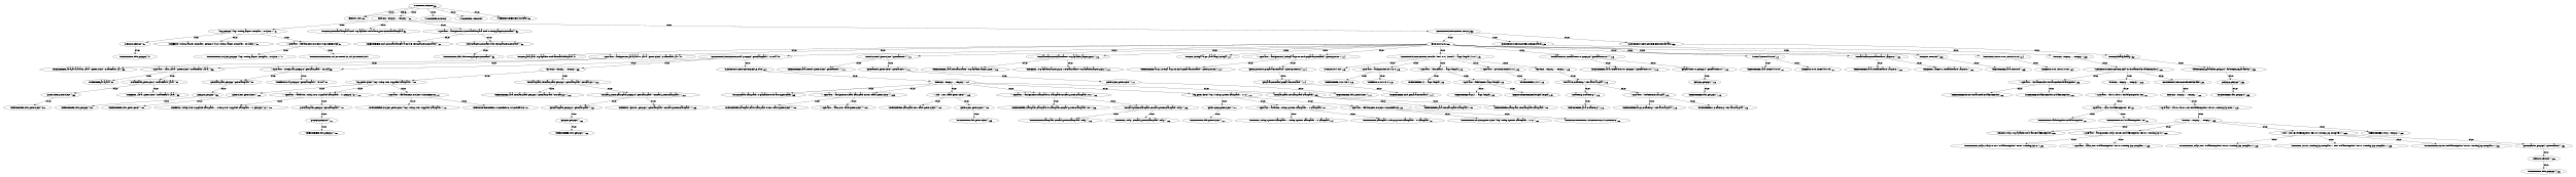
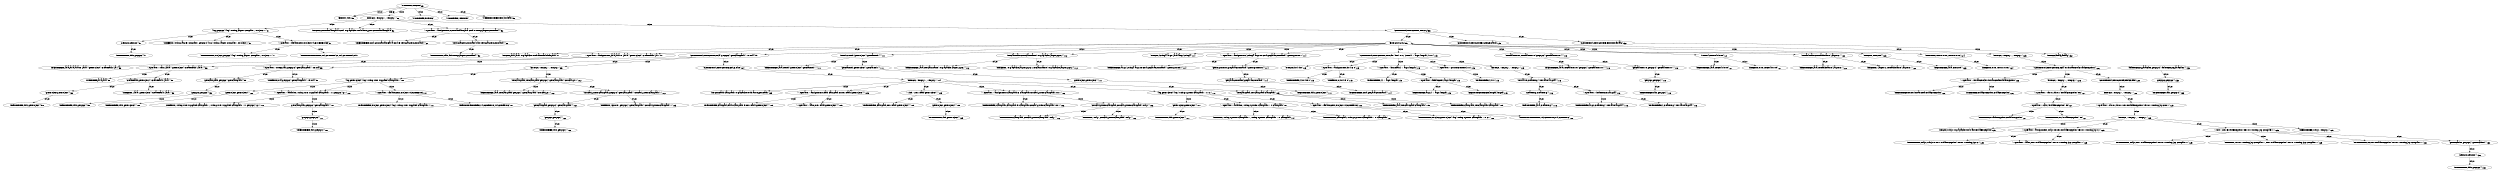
  digraph {
    n1 [label=<(METHOD,execute)<SUB>89</SUB>>]
    n2 [label=<(PARAM,this)<SUB>89</SUB>>]
    n3 [label=<(BLOCK,&lt;empty&gt;,&lt;empty&gt;)<SUB>90</SUB>>]
    n4 [label=<(MODIFIER,PUBLIC)>]
    n5 [label=<(MODIFIER,VIRTUAL)>]
    n6 [label=<(METHOD_RETURN,boolean)<SUB>89</SUB>>]
    n7 [label=<(log,getJspc().log(&quot;Using jasper compiler&quot;, Project....)<SUB>91</SUB>>]
    n8 [label=<(LOCAL,CommandlineJava cmd: org.apache.tools.ant.types.CommandlineJava)<SUB>92</SUB>>]
    n9 [label=<(&lt;operator&gt;.assignment,CommandlineJava cmd = setupJasperCommand())<SUB>92</SUB>>]
    n10 [label=<(CONTROL_STRUCTURE,TRY,try)<SUB>95</SUB>>]
    n11 [label=<(getJspc,getJspc())<SUB>91</SUB>>]
    n12 [label=<(LITERAL,&quot;Using jasper compiler&quot;,getJspc().log(&quot;Using jasper compiler&quot;, Project....)<SUB>91</SUB>>]
    n13 [label=<(&lt;operator&gt;.fieldAccess,Project.MSG_VERBOSE)<SUB>91</SUB>>]
    n14 [label=<(IDENTIFIER,cmd,CommandlineJava cmd = setupJasperCommand())<SUB>92</SUB>>]
    n15 [label=<(setupJasperCommand,this.setupJasperCommand())<SUB>92</SUB>>]
    n16 [label=<(BLOCK,try,try)<SUB>95</SUB>>]
    n17 [label=<(CONTROL_STRUCTURE,CATCH,catch)<SUB>125</SUB>>]
    n18 [label=<(CONTROL_STRUCTURE,FINALLY,finally)<SUB>132</SUB>>]
    n19 [label=<(IDENTIFIER,this,getJspc())<SUB>91</SUB>>]
    n20 [label=<(IDENTIFIER,Project,getJspc().log(&quot;Using jasper compiler&quot;, Project....)<SUB>91</SUB>>]
    n21 [label=<(FIELD_IDENTIFIER,MSG_VERBOSE,MSG_VERBOSE)<SUB>91</SUB>>]
    n22 [label=<(IDENTIFIER,this,this.setupJasperCommand())<SUB>92</SUB>>]
    n23 [label=<(LOCAL,Java java: org.apache.tools.ant.taskdefs.Java)<SUB>98</SUB>>]
    n24 [label=<(&lt;operator&gt;.assignment,Java java = (Java) (getProject().createTask(&quot;ja...)<SUB>98</SUB>>]
    n25 [label=<(CONTROL_STRUCTURE,IF,if (getJspc().getClasspath() != null))<SUB>99</SUB>>]
    n26 [label=<(setDir,setDir(getProject().getBaseDir()))<SUB>111</SUB>>]
    n27 [label=<(setClassname,setClassname(&quot;org.apache.jasper.JspC&quot;))<SUB>112</SUB>>]
    n28 [label=<(LOCAL,String[] args: java.lang.String[])<SUB>114</SUB>>]
    n29 [label=<(&lt;operator&gt;.assignment,String[] args = cmd.getJavaCommand().getArgumen...)<SUB>114</SUB>>]
    n30 [label=<(CONTROL_STRUCTURE,FOR,for (int i = 0; Some(i &lt; args.length); i++))<SUB>115</SUB>>]
    n31 [label=<(setFailonerror,setFailonerror(getJspc().getFailonerror()))<SUB>118</SUB>>]
    n32 [label=<(setFork,setFork(true))<SUB>121</SUB>>]
    n33 [label=<(setTaskName,setTaskName(&quot;jasperc&quot;))<SUB>122</SUB>>]
    n34 [label=<(execute,execute())<SUB>123</SUB>>]
    n35 [label=<(RETURN,return true;,return true;)<SUB>124</SUB>>]
    n36 [label=<(BLOCK,&lt;empty&gt;,&lt;empty&gt;)<SUB>125</SUB>>]
    n37 [label=<(BLOCK,finally,finally)<SUB>132</SUB>>]
    n38 [label=<(IDENTIFIER,java,Java java = (Java) (getProject().createTask(&quot;ja...)<SUB>98</SUB>>]
    n39 [label=<(&lt;operator&gt;.cast,(Java) (getProject().createTask(&quot;java&quot;)))<SUB>98</SUB>>]
    n40 [label=<(&lt;operator&gt;.notEquals,getJspc().getClasspath() != null)<SUB>99</SUB>>]
    n41 [label=<(BLOCK,&lt;empty&gt;,&lt;empty&gt;)<SUB>99</SUB>>]
    n42 [label=<(CONTROL_STRUCTURE,ELSE,else)<SUB>104</SUB>>]
    n43 [label=<(IDENTIFIER,java,setDir(getProject().getBaseDir()))<SUB>111</SUB>>]
    n44 [label=<(getBaseDir,getProject().getBaseDir())<SUB>111</SUB>>]
    n45 [label=<(IDENTIFIER,java,setClassname(&quot;org.apache.jasper.JspC&quot;))<SUB>112</SUB>>]
    n46 [label=<(LITERAL,&quot;org.apache.jasper.JspC&quot;,setClassname(&quot;org.apache.jasper.JspC&quot;))<SUB>112</SUB>>]
    n47 [label=<(IDENTIFIER,args,String[] args = cmd.getJavaCommand().getArgumen...)<SUB>114</SUB>>]
    n48 [label=<(getArguments,getJavaCommand().getArguments())<SUB>114</SUB>>]
    n49 [label=<(LOCAL,int i: int)<SUB>115</SUB>>]
    n50 [label=<(&lt;operator&gt;.assignment,int i = 0)<SUB>115</SUB>>]
    n51 [label=<(&lt;operator&gt;.lessThan,i &lt; args.length)<SUB>115</SUB>>]
    n52 [label=<(&lt;operator&gt;.postIncrement,i++)<SUB>115</SUB>>]
    n53 [label=<(BLOCK,&lt;empty&gt;,&lt;empty&gt;)<SUB>115</SUB>>]
    n54 [label=<(IDENTIFIER,java,setFailonerror(getJspc().getFailonerror()))<SUB>118</SUB>>]
    n55 [label=<(getFailonerror,getJspc().getFailonerror())<SUB>118</SUB>>]
    n56 [label=<(IDENTIFIER,java,setFork(true))<SUB>121</SUB>>]
    n57 [label=<(LITERAL,true,setFork(true))<SUB>121</SUB>>]
    n58 [label=<(IDENTIFIER,java,setTaskName(&quot;jasperc&quot;))<SUB>122</SUB>>]
    n59 [label=<(LITERAL,&quot;jasperc&quot;,setTaskName(&quot;jasperc&quot;))<SUB>122</SUB>>]
    n60 [label=<(IDENTIFIER,java,execute())<SUB>123</SUB>>]
    n61 [label=<(LITERAL,true,return true;)<SUB>124</SUB>>]
    n62 [label=<(TYPE_REF,Java,Java)<SUB>98</SUB>>]
    n63 [label=<(createTask,getProject().createTask(&quot;java&quot;))<SUB>98</SUB>>]
    n64 [label=<(getProject,getProject())<SUB>98</SUB>>]
    n65 [label=<(LITERAL,&quot;java&quot;,getProject().createTask(&quot;java&quot;))<SUB>98</SUB>>]
    n66 [label=<(IDENTIFIER,this,getProject())<SUB>98</SUB>>]
    n67 [label=<(getClasspath,getJspc().getClasspath())<SUB>99</SUB>>]
    n68 [label=<(LITERAL,null,getJspc().getClasspath() != null)<SUB>99</SUB>>]
    n69 [label=<(log,getProject().log(&quot;using user supplied classpath...)<SUB>100</SUB>>]
    n70 [label=<(setClasspath,setClasspath(getJspc().getClasspath().concatSys...)<SUB>102</SUB>>]
    n71 [label=<(BLOCK,&lt;empty&gt;,&lt;empty&gt;)<SUB>104</SUB>>]
    n72 [label=<(getJspc,getJspc())<SUB>99</SUB>>]
    n73 [label=<(IDENTIFIER,this,getJspc())<SUB>99</SUB>>]
    n74 [label=<(getProject,getProject())<SUB>100</SUB>>]
    n75 [label=<(&lt;operator&gt;.addition,&quot;using user supplied classpath: &quot; + getJspc().g...)<SUB>100</SUB>>]
    n76 [label=<(&lt;operator&gt;.fieldAccess,Project.MSG_DEBUG)<SUB>101</SUB>>]
    n77 [label=<(IDENTIFIER,java,setClasspath(getJspc().getClasspath().concatSys...)<SUB>102</SUB>>]
    n78 [label=<(concatSystemClasspath,getJspc().getClasspath().concatSystemClasspath(...)<SUB>102</SUB>>]
    n79 [label=<(IDENTIFIER,this,getProject())<SUB>100</SUB>>]
    n80 [label=<(LITERAL,&quot;using user supplied classpath: &quot;,&quot;using user supplied classpath: &quot; + getJspc().g...)<SUB>100</SUB>>]
    n81 [label=<(getClasspath,getJspc().getClasspath())<SUB>101</SUB>>]
    n82 [label=<(IDENTIFIER,Project,getProject().log(&quot;using user supplied classpath...)<SUB>101</SUB>>]
    n83 [label=<(FIELD_IDENTIFIER,MSG_DEBUG,MSG_DEBUG)<SUB>101</SUB>>]
    n84 [label=<(getJspc,getJspc())<SUB>101</SUB>>]
    n85 [label=<(IDENTIFIER,this,getJspc())<SUB>101</SUB>>]
    n86 [label=<(getClasspath,getJspc().getClasspath())<SUB>102</SUB>>]
    n87 [label=<(LITERAL,&quot;ignore&quot;,getJspc().getClasspath().concatSystemClasspath(...)<SUB>103</SUB>>]
    n88 [label=<(getJspc,getJspc())<SUB>102</SUB>>]
    n89 [label=<(IDENTIFIER,this,getJspc())<SUB>102</SUB>>]
    n90 [label=<(LOCAL,Path classpath: org.apache.tools.ant.types.Path)<SUB>105</SUB>>]
    n91 [label=<(&lt;operator&gt;.assignment,Path classpath = new Path(getProject()))<SUB>105</SUB>>]
    n92 [label=<(&lt;init&gt;,new Path(getProject()))<SUB>105</SUB>>]
    n93 [label=<(&lt;operator&gt;.assignment,classpath = classpath.concatSystemClasspath(&quot;on...)<SUB>106</SUB>>]
    n94 [label=<(log,getProject().log(&quot;using system classpath: &quot; + c...)<SUB>107</SUB>>]
    n95 [label=<(setClasspath,setClasspath(classpath))<SUB>109</SUB>>]
    n96 [label=<(IDENTIFIER,classpath,Path classpath = new Path(getProject()))<SUB>105</SUB>>]
    n97 [label=<(&lt;operator&gt;.alloc,new Path(getProject()))<SUB>105</SUB>>]
    n98 [label=<(IDENTIFIER,classpath,new Path(getProject()))<SUB>105</SUB>>]
    n99 [label=<(getProject,getProject())<SUB>105</SUB>>]
    n100 [label=<(IDENTIFIER,classpath,classpath = classpath.concatSystemClasspath(&quot;on...)<SUB>106</SUB>>]
    n101 [label=<(concatSystemClasspath,concatSystemClasspath(&quot;only&quot;))<SUB>106</SUB>>]
    n102 [label=<(getProject,getProject())<SUB>107</SUB>>]
    n103 [label=<(&lt;operator&gt;.addition,&quot;using system classpath: &quot; + classpath)<SUB>107</SUB>>]
    n104 [label=<(&lt;operator&gt;.fieldAccess,Project.MSG_DEBUG)<SUB>108</SUB>>]
    n105 [label=<(IDENTIFIER,java,setClasspath(classpath))<SUB>109</SUB>>]
    n106 [label=<(IDENTIFIER,classpath,setClasspath(classpath))<SUB>109</SUB>>]
    n107 [label=<(IDENTIFIER,this,getProject())<SUB>105</SUB>>]
    n108 [label=<(IDENTIFIER,classpath,concatSystemClasspath(&quot;only&quot;))<SUB>106</SUB>>]
    n109 [label=<(LITERAL,&quot;only&quot;,concatSystemClasspath(&quot;only&quot;))<SUB>106</SUB>>]
    n110 [label=<(IDENTIFIER,this,getProject())<SUB>107</SUB>>]
    n111 [label=<(LITERAL,&quot;using system classpath: &quot;,&quot;using system classpath: &quot; + classpath)<SUB>107</SUB>>]
    n112 [label=<(IDENTIFIER,classpath,&quot;using system classpath: &quot; + classpath)<SUB>107</SUB>>]
    n113 [label=<(IDENTIFIER,Project,getProject().log(&quot;using system classpath: &quot; + c...)<SUB>108</SUB>>]
    n114 [label=<(FIELD_IDENTIFIER,MSG_DEBUG,MSG_DEBUG)<SUB>108</SUB>>]
    n115 [label=<(getProject,getProject())<SUB>111</SUB>>]
    n116 [label=<(IDENTIFIER,this,getProject())<SUB>111</SUB>>]
    n117 [label=<(getJavaCommand,getJavaCommand())<SUB>114</SUB>>]
    n118 [label=<(IDENTIFIER,cmd,getJavaCommand())<SUB>114</SUB>>]
    n119 [label=<(IDENTIFIER,i,int i = 0)<SUB>115</SUB>>]
    n120 [label=<(LITERAL,0,int i = 0)<SUB>115</SUB>>]
    n121 [label=<(IDENTIFIER,i,i &lt; args.length)<SUB>115</SUB>>]
    n122 [label=<(&lt;operator&gt;.fieldAccess,args.length)<SUB>115</SUB>>]
    n123 [label=<(IDENTIFIER,i,i++)<SUB>115</SUB>>]
    n124 [label=<(setValue,createArg().setValue(args[i]))<SUB>116</SUB>>]
    n125 [label=<(IDENTIFIER,args,i &lt; args.length)<SUB>115</SUB>>]
    n126 [label=<(FIELD_IDENTIFIER,length,length)<SUB>115</SUB>>]
    n127 [label=<(createArg,createArg())<SUB>116</SUB>>]
    n128 [label=<(&lt;operator&gt;.indexAccess,args[i])<SUB>116</SUB>>]
    n129 [label=<(IDENTIFIER,java,createArg())<SUB>116</SUB>>]
    n130 [label=<(IDENTIFIER,args,createArg().setValue(args[i]))<SUB>116</SUB>>]
    n131 [label=<(IDENTIFIER,i,createArg().setValue(args[i]))<SUB>116</SUB>>]
    n132 [label=<(getJspc,getJspc())<SUB>118</SUB>>]
    n133 [label=<(IDENTIFIER,this,getJspc())<SUB>118</SUB>>]
    n134 [label=<(CONTROL_STRUCTURE,IF,if (ex instanceof BuildException))<SUB>126</SUB>>]
    n135 [label=<(&lt;operator&gt;.instanceOf,ex instanceof BuildException)<SUB>126</SUB>>]
    n136 [label=<(BLOCK,&lt;empty&gt;,&lt;empty&gt;)<SUB>126</SUB>>]
    n137 [label=<(CONTROL_STRUCTURE,ELSE,else)<SUB>128</SUB>>]
    n138 [label=<(IDENTIFIER,ex,ex instanceof BuildException)<SUB>126</SUB>>]
    n139 [label=<(TYPE_REF,BuildException,BuildException)<SUB>126</SUB>>]
    n140 [label=<(&lt;operator&gt;.throw,throw (BuildException) ex;)<SUB>127</SUB>>]
    n141 [label=<(BLOCK,&lt;empty&gt;,&lt;empty&gt;)<SUB>128</SUB>>]
    n142 [label=<(&lt;operator&gt;.cast,(BuildException) ex)<SUB>127</SUB>>]
    n143 [label=<(TYPE_REF,BuildException,BuildException)<SUB>127</SUB>>]
    n144 [label=<(IDENTIFIER,ex,(BuildException) ex)<SUB>127</SUB>>]
    n145 [label=<(&lt;operator&gt;.throw,throw new BuildException(&quot;Error running jsp com...)<SUB>129</SUB>>]
    n146 [label=<(BLOCK,&lt;empty&gt;,&lt;empty&gt;)<SUB>129</SUB>>]
    n147 [label=<(LOCAL,$obj0: org.apache.tools.ant.BuildException)<SUB>125</SUB>>]
    n148 [label=<(&lt;operator&gt;.assignment,$obj0 = new BuildException(&quot;Error running jsp c...)<SUB>129</SUB>>]
    n149 [label=<(&lt;init&gt;,new BuildException(&quot;Error running jsp compiler:...)<SUB>129</SUB>>]
    n150 [label=<(IDENTIFIER,$obj0,&lt;empty&gt;)<SUB>129</SUB>>]
    n151 [label=<(IDENTIFIER,$obj0,$obj0 = new BuildException(&quot;Error running jsp c...)<SUB>129</SUB>>]
    n152 [label=<(&lt;operator&gt;.alloc,new BuildException(&quot;Error running jsp compiler:...)<SUB>129</SUB>>]
    n153 [label=<(IDENTIFIER,$obj0,new BuildException(&quot;Error running jsp compiler:...)<SUB>129</SUB>>]
    n154 [label=<(LITERAL,&quot;Error running jsp compiler: &quot;,new BuildException(&quot;Error running jsp compiler:...)<SUB>129</SUB>>]
    n155 [label=<(IDENTIFIER,ex,new BuildException(&quot;Error running jsp compiler:...)<SUB>130</SUB>>]
    n156 [label=<(getLocation,getJspc().getLocation())<SUB>130</SUB>>]
    n157 [label=<(getJspc,getJspc())<SUB>130</SUB>>]
    n158 [label=<(IDENTIFIER,this,getJspc())<SUB>130</SUB>>]
    n159 [label=<(deleteEmptyJavaFiles,getJspc().deleteEmptyJavaFiles())<SUB>133</SUB>>]
    n160 [label=<(getJspc,getJspc())<SUB>133</SUB>>]
    n161 [label=<(IDENTIFIER,this,getJspc())<SUB>133</SUB>>]
    n1 -> n2 [label="AST: "]
    n1 -> n2 [label="DDG: "]
    n1 -> n3 [label="AST: "]
    n1 -> n4 [label="AST: "]
    n1 -> n5 [label="AST: "]
    n1 -> n6 [label="AST: "]
    n3 -> n7 [label="AST: "]
    n3 -> n8 [label="AST: "]
    n3 -> n9 [label="AST: "]
    n3 -> n10 [label="AST: "]
    n7 -> n11 [label="AST: "]
    n7 -> n12 [label="AST: "]
    n7 -> n13 [label="AST: "]
    n9 -> n14 [label="AST: "]
    n9 -> n15 [label="AST: "]
    n10 -> n16 [label="AST: "]
    n10 -> n17 [label="AST: "]
    n10 -> n18 [label="AST: "]
    n11 -> n19 [label="AST: "]
    n13 -> n20 [label="AST: "]
    n13 -> n21 [label="AST: "]
    n15 -> n22 [label="AST: "]
    n16 -> n23 [label="AST: "]
    n16 -> n24 [label="AST: "]
    n16 -> n25 [label="AST: "]
    n16 -> n26 [label="AST: "]
    n16 -> n27 [label="AST: "]
    n16 -> n28 [label="AST: "]
    n16 -> n29 [label="AST: "]
    n16 -> n30 [label="AST: "]
-   n16 -> n31 [label="AST: "]
+   n31 -> n16 [label="AST: "]
    n16 -> n32 [label="AST: "]
    n16 -> n33 [label="AST: "]
    n16 -> n34 [label="AST: "]
    n16 -> n35 [label="AST: "]
    n17 -> n36 [label="AST: "]
    n18 -> n37 [label="AST: "]
    n24 -> n38 [label="AST: "]
    n24 -> n39 [label="AST: "]
    n25 -> n40 [label="AST: "]
    n25 -> n41 [label="AST: "]
    n25 -> n42 [label="AST: "]
    n26 -> n43 [label="AST: "]
    n26 -> n44 [label="AST: "]
    n27 -> n45 [label="AST: "]
    n27 -> n46 [label="AST: "]
    n29 -> n47 [label="AST: "]
    n29 -> n48 [label="AST: "]
    n30 -> n49 [label="AST: "]
    n30 -> n50 [label="AST: "]
    n30 -> n51 [label="AST: "]
    n30 -> n52 [label="AST: "]
    n30 -> n53 [label="AST: "]
    n31 -> n54 [label="AST: "]
    n31 -> n55 [label="AST: "]
    n32 -> n56 [label="AST: "]
    n32 -> n57 [label="AST: "]
    n33 -> n58 [label="AST: "]
    n33 -> n59 [label="AST: "]
    n34 -> n60 [label="AST: "]
    n35 -> n61 [label="AST: "]
    n36 -> n134 [label="AST: "]
-   n37 -> n159 [label="AST: "]
    n39 -> n62 [label="AST: "]
    n39 -> n63 [label="AST: "]
    n40 -> n67 [label="AST: "]
    n40 -> n68 [label="AST: "]
    n41 -> n69 [label="AST: "]
    n41 -> n70 [label="AST: "]
    n42 -> n71 [label="AST: "]
    n44 -> n115 [label="AST: "]
    n48 -> n117 [label="AST: "]
    n50 -> n119 [label="AST: "]
    n50 -> n120 [label="AST: "]
    n51 -> n121 [label="AST: "]
    n51 -> n122 [label="AST: "]
    n52 -> n123 [label="AST: "]
    n53 -> n124 [label="AST: "]
    n55 -> n132 [label="AST: "]
    n63 -> n64 [label="AST: "]
    n63 -> n65 [label="AST: "]
    n64 -> n66 [label="AST: "]
    n67 -> n72 [label="AST: "]
    n69 -> n74 [label="AST: "]
    n69 -> n75 [label="AST: "]
    n69 -> n76 [label="AST: "]
    n70 -> n77 [label="AST: "]
    n70 -> n78 [label="AST: "]
    n71 -> n90 [label="AST: "]
    n71 -> n91 [label="AST: "]
    n71 -> n92 [label="AST: "]
    n71 -> n93 [label="AST: "]
    n71 -> n94 [label="AST: "]
    n71 -> n95 [label="AST: "]
    n72 -> n73 [label="AST: "]
    n74 -> n79 [label="AST: "]
    n75 -> n80 [label="AST: "]
    n75 -> n81 [label="AST: "]
    n76 -> n82 [label="AST: "]
    n76 -> n83 [label="AST: "]
    n78 -> n86 [label="AST: "]
    n78 -> n87 [label="AST: "]
    n81 -> n84 [label="AST: "]
    n84 -> n85 [label="AST: "]
    n86 -> n88 [label="AST: "]
    n88 -> n89 [label="AST: "]
    n91 -> n96 [label="AST: "]
    n91 -> n97 [label="AST: "]
    n92 -> n98 [label="AST: "]
    n92 -> n99 [label="AST: "]
    n93 -> n100 [label="AST: "]
    n93 -> n101 [label="AST: "]
    n94 -> n102 [label="AST: "]
    n94 -> n103 [label="AST: "]
    n94 -> n104 [label="AST: "]
    n95 -> n105 [label="AST: "]
    n95 -> n106 [label="AST: "]
    n99 -> n107 [label="AST: "]
    n101 -> n108 [label="AST: "]
    n101 -> n109 [label="AST: "]
    n102 -> n110 [label="AST: "]
    n103 -> n111 [label="AST: "]
    n103 -> n112 [label="AST: "]
    n104 -> n113 [label="AST: "]
    n104 -> n114 [label="AST: "]
    n115 -> n116 [label="AST: "]
    n117 -> n118 [label="AST: "]
    n122 -> n125 [label="AST: "]
    n122 -> n126 [label="AST: "]
    n124 -> n127 [label="AST: "]
    n124 -> n128 [label="AST: "]
    n127 -> n129 [label="AST: "]
    n128 -> n130 [label="AST: "]
    n128 -> n131 [label="AST: "]
    n132 -> n133 [label="AST: "]
    n134 -> n135 [label="AST: "]
    n134 -> n136 [label="AST: "]
    n134 -> n137 [label="AST: "]
    n135 -> n138 [label="AST: "]
    n135 -> n139 [label="AST: "]
    n136 -> n140 [label="AST: "]
    n137 -> n141 [label="AST: "]
    n140 -> n142 [label="AST: "]
    n141 -> n145 [label="AST: "]
    n142 -> n143 [label="AST: "]
    n142 -> n144 [label="AST: "]
    n145 -> n146 [label="AST: "]
    n146 -> n147 [label="AST: "]
    n146 -> n148 [label="AST: "]
    n146 -> n149 [label="AST: "]
    n146 -> n150 [label="AST: "]
    n148 -> n151 [label="AST: "]
    n148 -> n152 [label="AST: "]
    n149 -> n153 [label="AST: "]
    n149 -> n154 [label="AST: "]
    n149 -> n155 [label="AST: "]
    n149 -> n156 [label="AST: "]
    n156 -> n157 [label="AST: "]
    n157 -> n158 [label="AST: "]
    n159 -> n160 [label="AST: "]
    n160 -> n161 [label="AST: "]
  }
